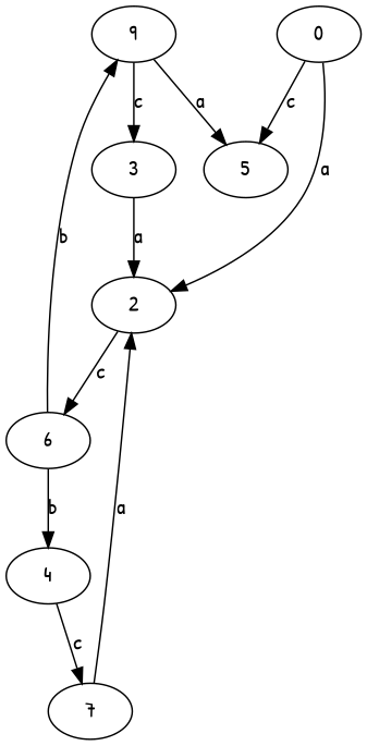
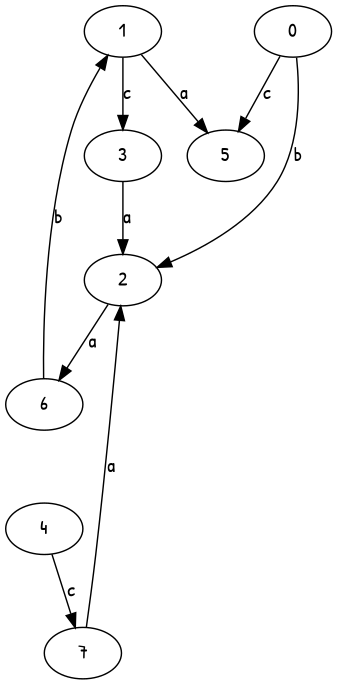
  strict digraph {
    fontname="Patrick Hand"
    node [fontname="Patrick Hand"]
    edge [fontname="Patrick Hand"]
-   1 [label=9]
+   1
    3
    5
    2
    6
    4
    0
    7
    1 -> 3 [label=c]
    1 -> 5 [label=a]
    3 -> 2 [label=a]
-   2 -> 6 [label=c]
+   2 -> 6 [label=a]
    6 -> 1 [label=b]
-   6 -> 4 [label=b]
    4 -> 7 [label=c]
    0 -> 5 [label=c]
-   0 -> 2 [label=a]
+   0 -> 2 [label=b]
    7 -> 2 [label=a]
  }
